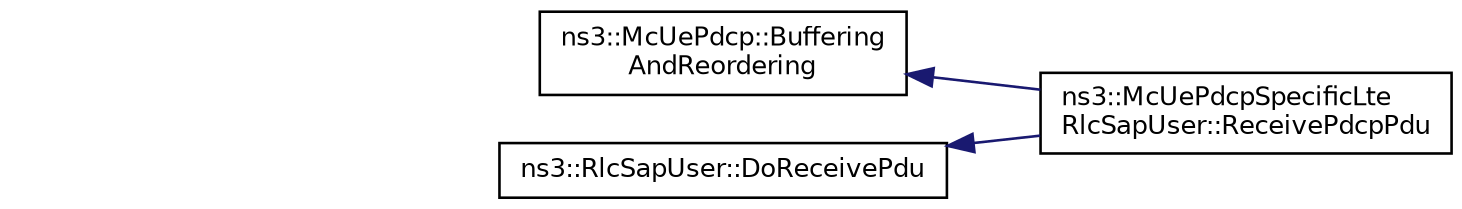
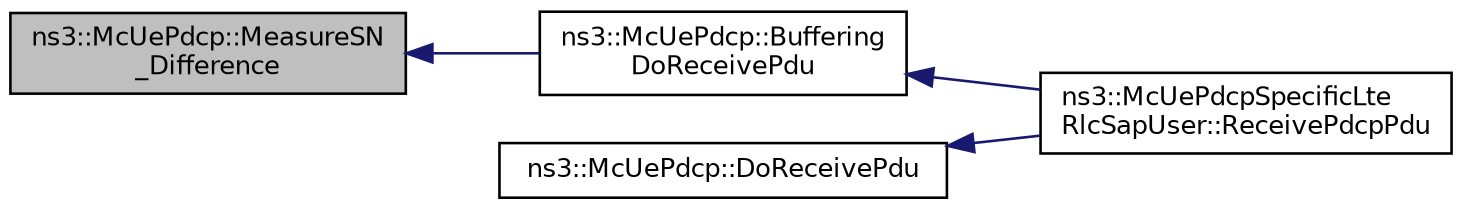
  digraph {
    rankdir=LR
    node [color=black fillcolor=white fontname=Helvetica fontsize=10 shape=record style=filled]
    edge [color=midnightblue dir=back fontname=Helvetica fontsize=10 labelfontname=Helvetica labelfontsize=10 style=solid]
-   n2 [height=0.2 label="ns3::McUePdcp::Buffering\lAndReordering" width=0.4]
+   n1 [fillcolor=grey75 fontcolor=black height=0.2 label="ns3::McUePdcp::MeasureSN\l_Difference" width=0.4]
+   n2 [height=0.2 label="ns3::McUePdcp::Buffering\lDoReceivePdu" width=0.4]
    n3 [height=0.2 label="ns3::McUePdcpSpecificLte\lRlcSapUser::ReceivePdcpPdu" width=0.4]
-   n4 [height=0.2 label="ns3::RlcSapUser::DoReceivePdu" width=0.4]
+   n4 [height=0.2 label="ns3::McUePdcp::DoReceivePdu" width=0.4]
+   n1 -> n2
    n2 -> n3
    n4 -> n3
  }
